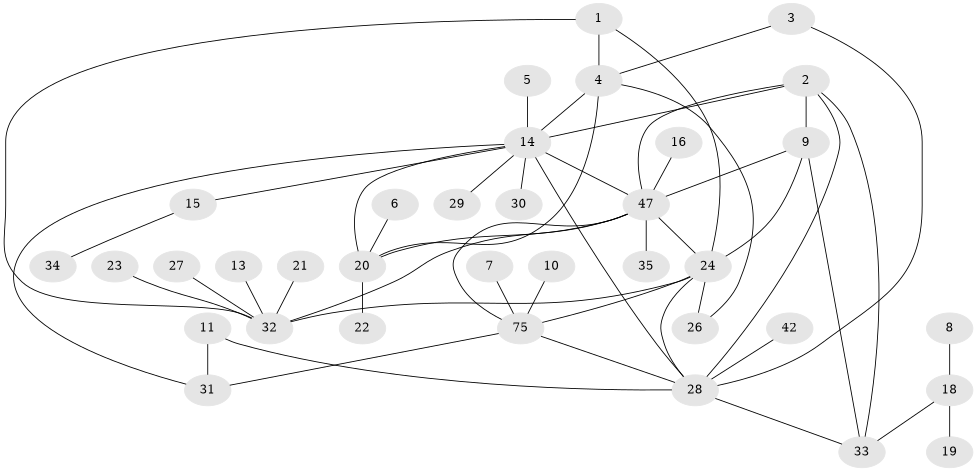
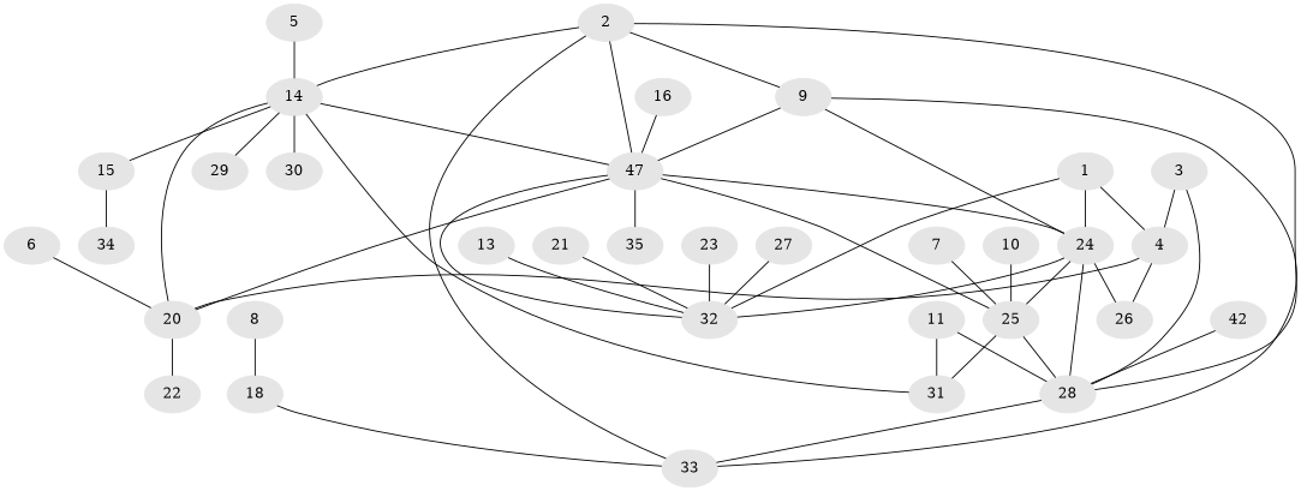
  graph {
    node [color=gray90 style=filled]
    edge [weight=1.0]
    1
    4
    24
    32
    14
    20
    26
    28
-   25 [label=75]
+   25
    2
    9
    n12 [label=47]
    33
    15
    29
    30
    31
    35
    3
    22
    5
    6
    7
    8
    18
-   19
    10
    11
    n29 [label=42]
    13
    34
    16
    21
    23
    27
    1 -- 4
    1 -- 24
    1 -- 32
-   4 -- 14 [weight=2.0]
    4 -- 20
    4 -- 26
    24 -- 32
    24 -- 26
    24 -- 28
    24 -- 25
    14 -- 20
-   14 -- 28
    14 -- n12
    14 -- 15
    14 -- 29
    14 -- 30
    14 -- 31
    20 -- 22
    28 -- 33
    25 -- 28
    25 -- 31
    2 -- 14
    2 -- 28
    2 -- 9
    2 -- n12
    2 -- 33
    9 -- 24
    9 -- n12
    9 -- 33
    n12 -- 24
    n12 -- 32
    n12 -- 20
    n12 -- 25
    n12 -- 35
    15 -- 34
    3 -- 4
    3 -- 28
    5 -- 14
    6 -- 20
    7 -- 25
    8 -- 18
    18 -- 33
-   18 -- 19
    10 -- 25
    11 -- 28
    11 -- 31
    n29 -- 28
    13 -- 32
    16 -- n12
    21 -- 32
    23 -- 32
    27 -- 32
  }
